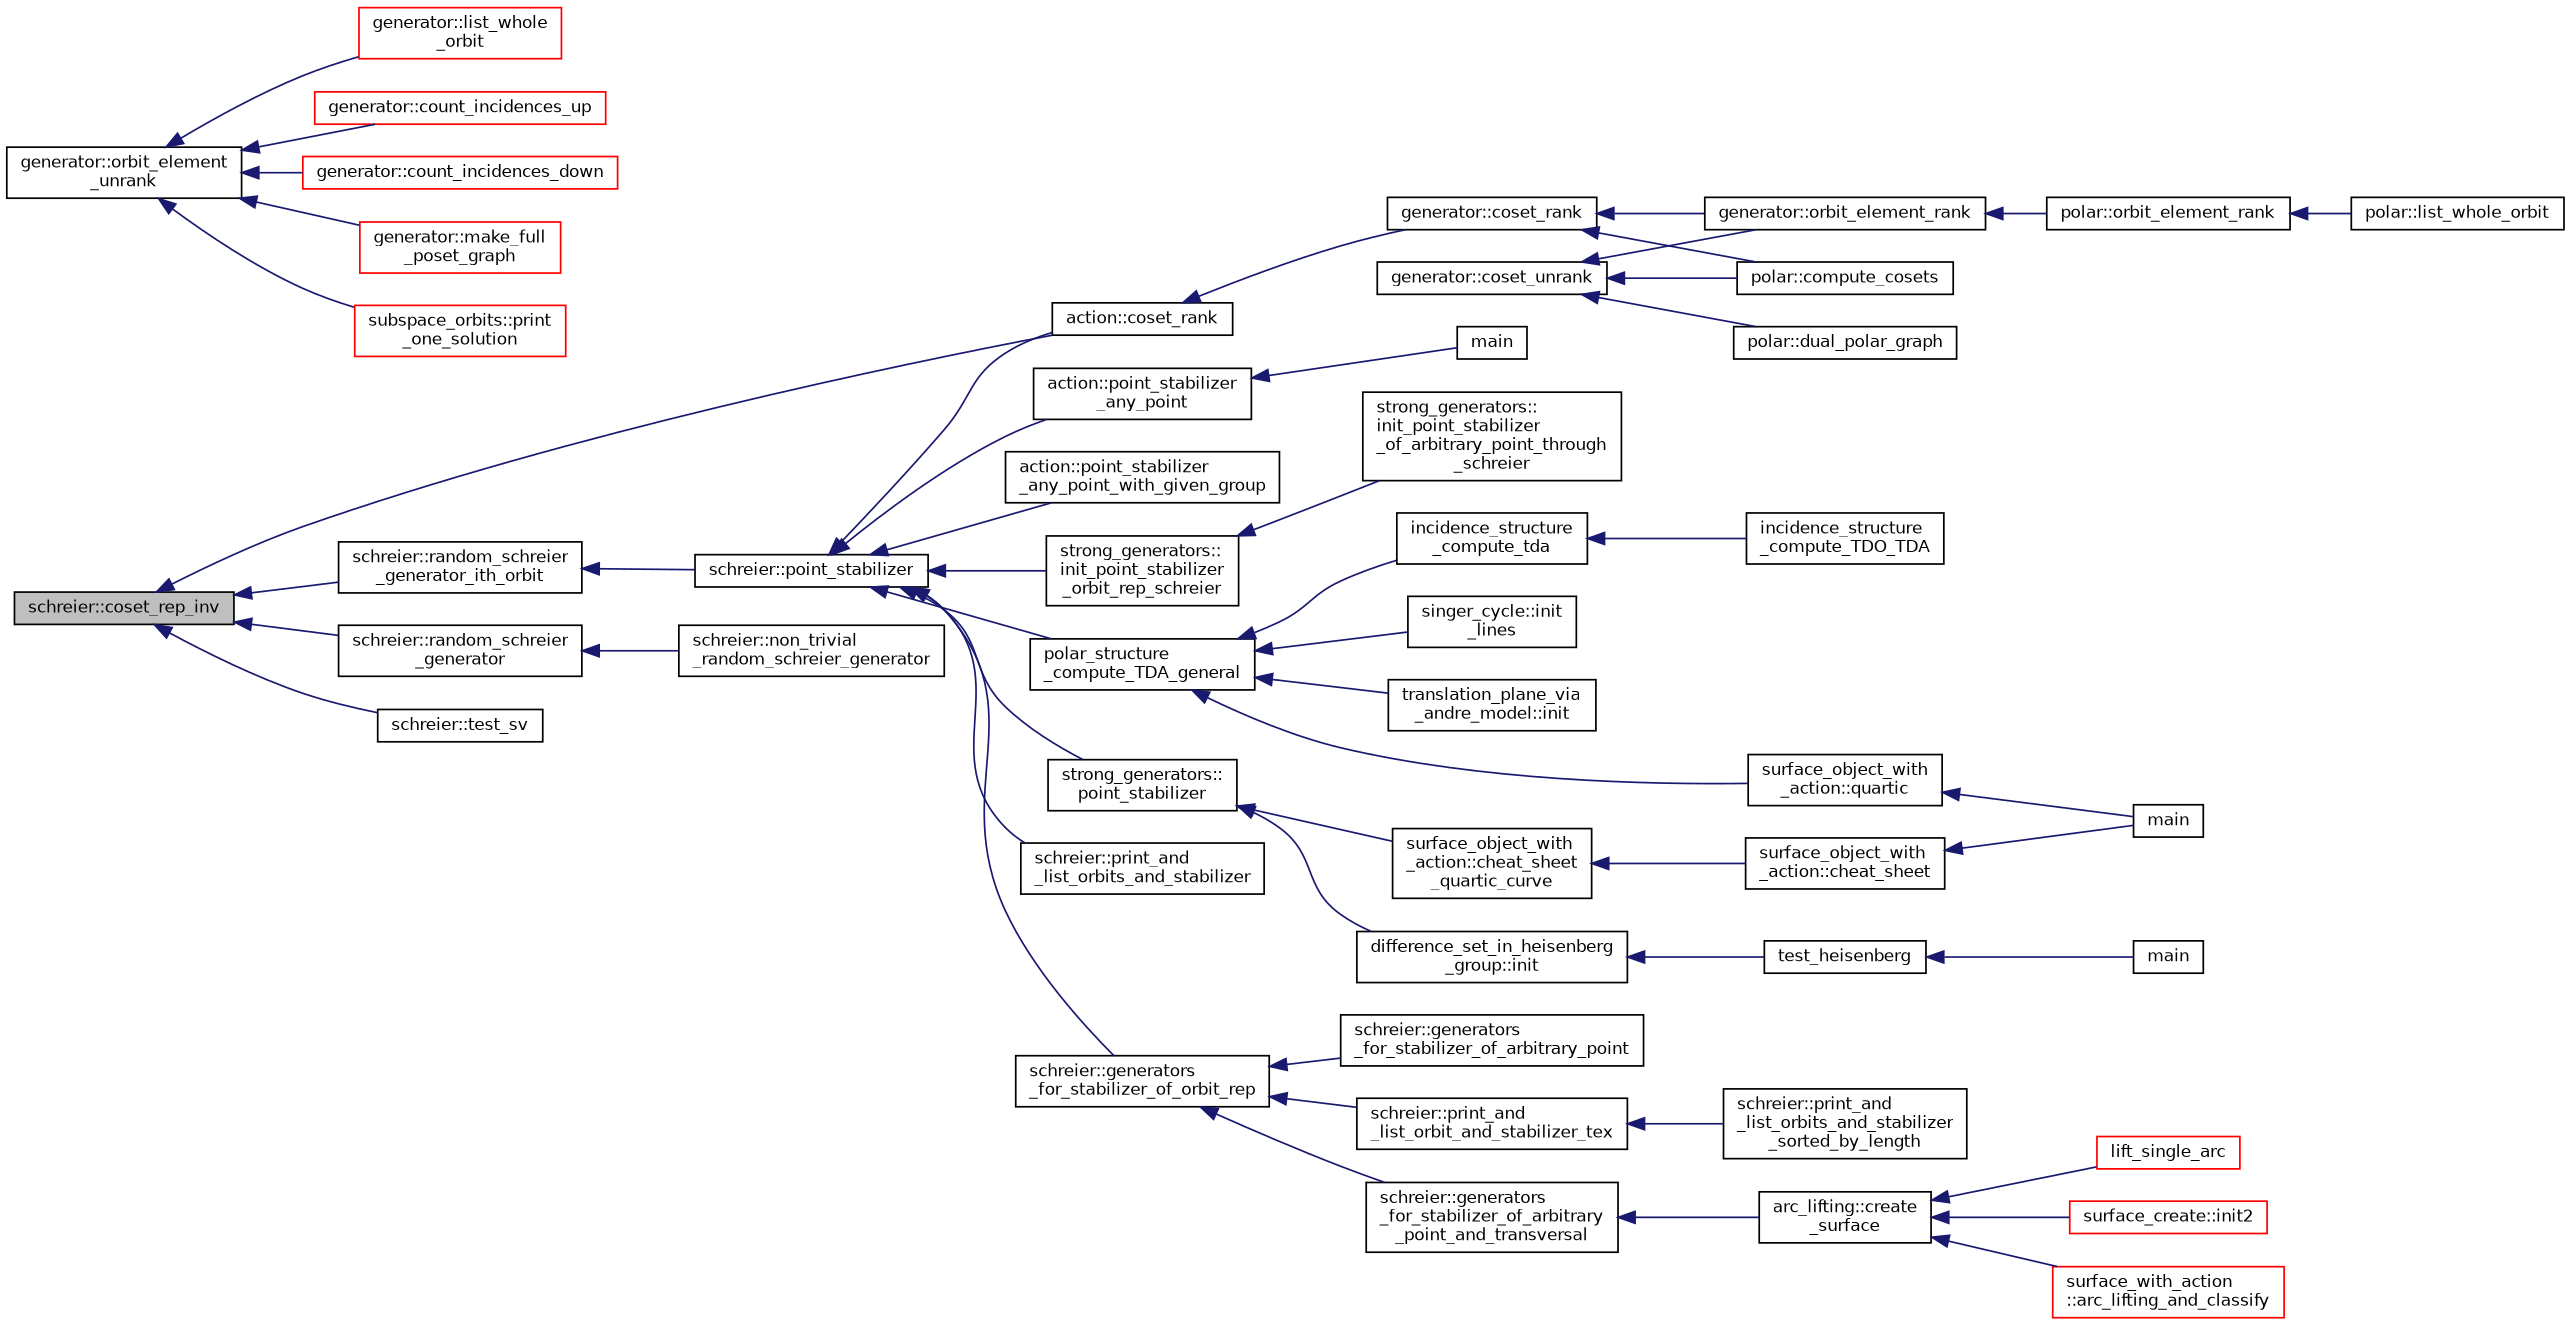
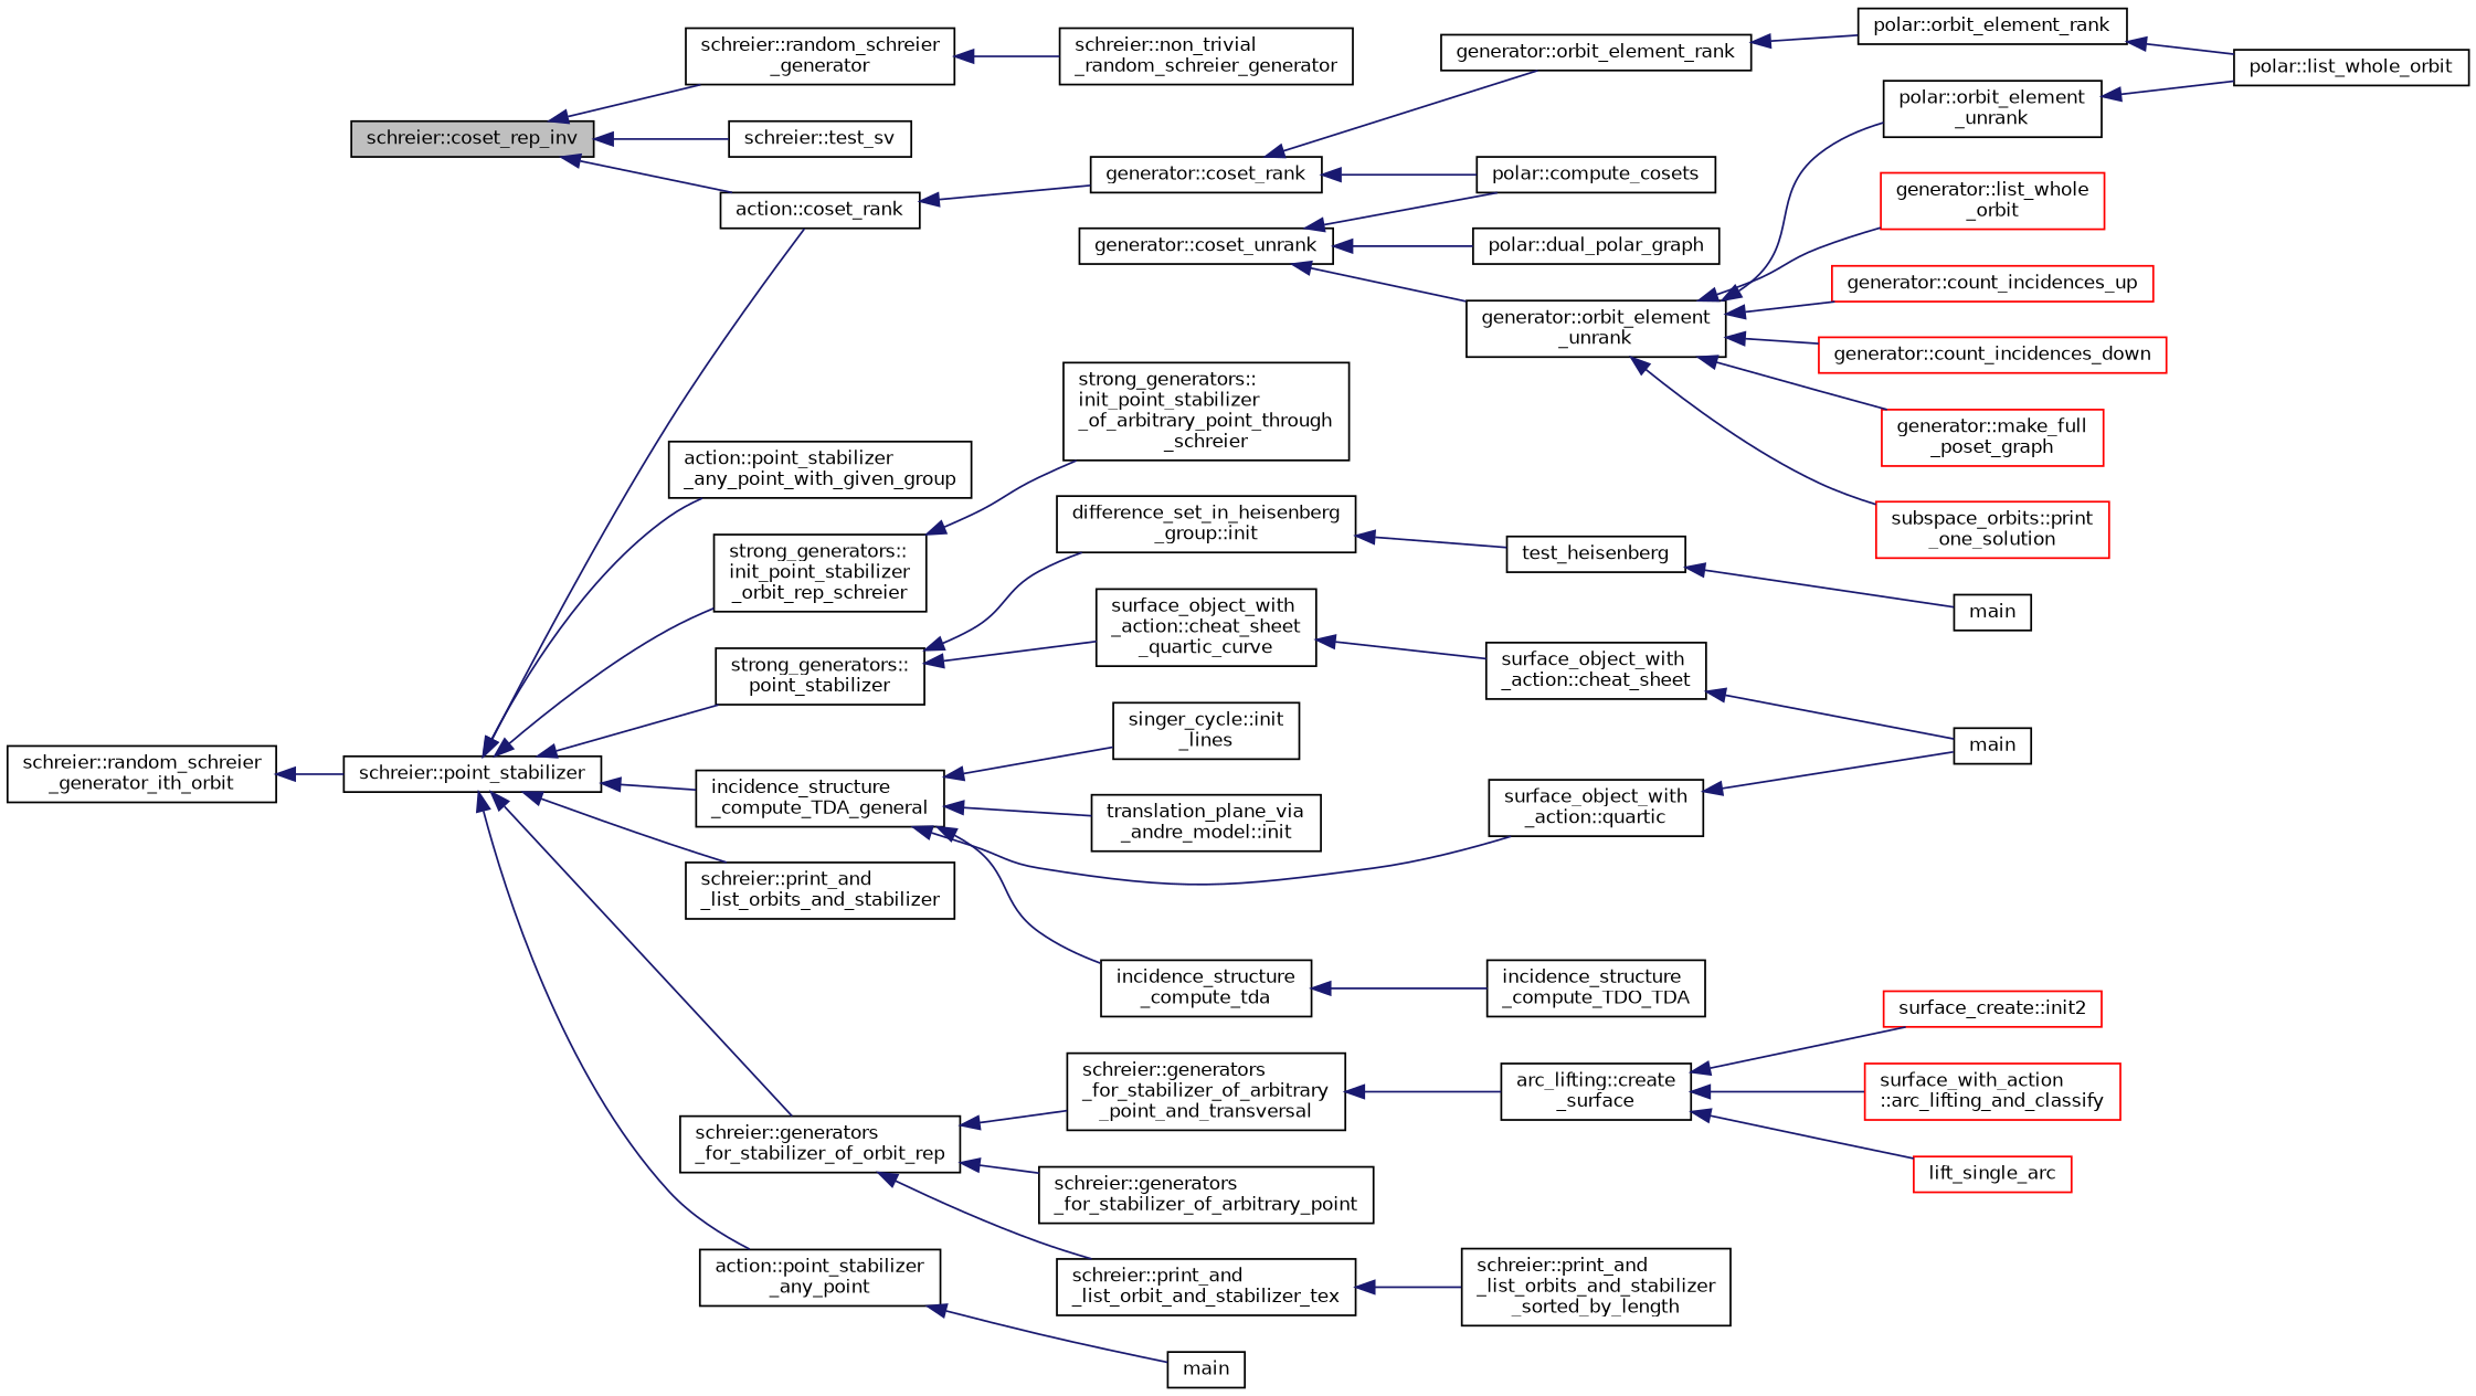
  digraph {
    rankdir=LR
    node [color=black fillcolor=white fontname=Helvetica fontsize=10 shape=record style=filled]
    edge [color=midnightblue dir=back fontname=Helvetica fontsize=10 labelfontname=Helvetica labelfontsize=10 style=solid]
    n1 [fillcolor=grey75 fontcolor=black height=0.2 label="schreier::coset_rep_inv" width=0.4]
    n2 [height=0.2 label="schreier::random_schreier\l_generator_ith_orbit" width=0.4]
    n3 [height=0.2 label="action::coset_rank" width=0.4]
    n4 [height=0.2 label="schreier::random_schreier\l_generator" width=0.4]
    n5 [height=0.2 label="schreier::test_sv" width=0.4]
    n6 [height=0.2 label="schreier::point_stabilizer" width=0.4]
    n7 [height=0.2 label="generator::coset_rank" width=0.4]
    n8 [height=0.2 label="schreier::non_trivial\l_random_schreier_generator" width=0.4]
-   n9 [height=0.2 label="polar_structure\l_compute_TDA_general" width=0.4]
+   n9 [height=0.2 label="incidence_structure\l_compute_TDA_general" width=0.4]
    n10 [height=0.2 label="schreier::print_and\l_list_orbits_and_stabilizer" width=0.4]
    n11 [height=0.2 label="schreier::generators\l_for_stabilizer_of_orbit_rep" width=0.4]
    n12 [height=0.2 label="action::point_stabilizer\l_any_point" width=0.4]
    n13 [height=0.2 label="action::point_stabilizer\l_any_point_with_given_group" width=0.4]
    n14 [height=0.2 label="strong_generators::\linit_point_stabilizer\l_orbit_rep_schreier" width=0.4]
    n15 [height=0.2 label="strong_generators::\lpoint_stabilizer" width=0.4]
    n16 [height=0.2 label="incidence_structure\l_compute_tda" width=0.4]
    n17 [height=0.2 label="singer_cycle::init\l_lines" width=0.4]
    n18 [height=0.2 label="translation_plane_via\l_andre_model::init" width=0.4]
    n19 [height=0.2 label="surface_object_with\l_action::quartic" width=0.4]
    n20 [height=0.2 label="schreier::print_and\l_list_orbit_and_stabilizer_tex" width=0.4]
    n21 [height=0.2 label="schreier::generators\l_for_stabilizer_of_arbitrary\l_point_and_transversal" width=0.4]
    n22 [height=0.2 label="schreier::generators\l_for_stabilizer_of_arbitrary_point" width=0.4]
    n23 [height=0.2 label=main width=0.4]
    n24 [height=0.2 label="strong_generators::\linit_point_stabilizer\l_of_arbitrary_point_through\l_schreier" width=0.4]
    n25 [height=0.2 label="difference_set_in_heisenberg\l_group::init" width=0.4]
    n26 [height=0.2 label="surface_object_with\l_action::cheat_sheet\l_quartic_curve" width=0.4]
    n27 [height=0.2 label="incidence_structure\l_compute_TDO_TDA" width=0.4]
    n28 [height=0.2 label="schreier::print_and\l_list_orbits_and_stabilizer\l_sorted_by_length" width=0.4]
    n29 [height=0.2 label="arc_lifting::create\l_surface" width=0.4]
    n30 [color=red height=0.2 label=lift_single_arc width=0.4]
    n31 [color=red height=0.2 label="surface_create::init2" width=0.4]
    n32 [color=red height=0.2 label="surface_with_action\l::arc_lifting_and_classify" width=0.4]
    n33 [height=0.2 label="generator::coset_unrank" width=0.4]
    n34 [height=0.2 label="polar::compute_cosets" width=0.4]
    n35 [height=0.2 label="polar::dual_polar_graph" width=0.4]
    n36 [height=0.2 label="generator::orbit_element\l_unrank" width=0.4]
+   n37 [height=0.2 label="polar::orbit_element\l_unrank" width=0.4]
    n38 [color=red height=0.2 label="generator::list_whole\l_orbit" width=0.4]
    n39 [color=red height=0.2 label="generator::count_incidences_up" width=0.4]
    n40 [color=red height=0.2 label="generator::count_incidences_down" width=0.4]
    n41 [color=red height=0.2 label="generator::make_full\l_poset_graph" width=0.4]
    n42 [color=red height=0.2 label="subspace_orbits::print\l_one_solution" width=0.4]
    n43 [height=0.2 label="polar::list_whole_orbit" width=0.4]
    n44 [height=0.2 label="generator::orbit_element_rank" width=0.4]
    n45 [height=0.2 label="polar::orbit_element_rank" width=0.4]
    n46 [height=0.2 label=test_heisenberg width=0.4]
    n47 [height=0.2 label=main width=0.4]
    n48 [height=0.2 label="surface_object_with\l_action::cheat_sheet" width=0.4]
    n49 [height=0.2 label=main width=0.4]
-   n1 -> n2
    n1 -> n3
    n1 -> n4
    n1 -> n5
    n2 -> n6
    n3 -> n7
    n4 -> n8
    n6 -> n3
    n6 -> n9
    n6 -> n10
    n6 -> n11
    n6 -> n12
    n6 -> n13
    n6 -> n14
    n6 -> n15
    n7 -> n34
    n7 -> n44
    n9 -> n16
    n9 -> n17
    n9 -> n18
    n9 -> n19
    n11 -> n20
    n11 -> n21
    n11 -> n22
    n12 -> n23
    n14 -> n24
    n15 -> n25
    n15 -> n26
    n16 -> n27
    n19 -> n47
    n20 -> n28
    n21 -> n29
    n25 -> n46
    n26 -> n48
    n29 -> n30
    n29 -> n31
    n29 -> n32
    n33 -> n34
    n33 -> n35
-   n33 -> n44
+   n33 -> n36
+   n36 -> n37
    n36 -> n38
    n36 -> n39
    n36 -> n40
    n36 -> n41
    n36 -> n42
+   n37 -> n43
    n44 -> n45
    n45 -> n43
    n46 -> n49
    n48 -> n47
  }
